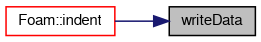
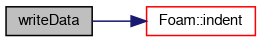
  digraph {
    rankdir=LR
    node [fontname=FreeSans fontsize=10 shape=record]
    n1 [color=black fillcolor=grey75 fontcolor=black height=0.2 label=writeData style=filled width=0.4]
    n2 [color=red height=0.2 label="Foam::indent" width=0.4]
-   n2 -> n1 [color=midnightblue fontname=FreeSans fontsize=10 labelfontname=FreeSans labelfontsize=10 style=solid]
+   n1 -> n2 [color=midnightblue fontname=FreeSans fontsize=10 labelfontname=FreeSans labelfontsize=10 style=solid]
  }
